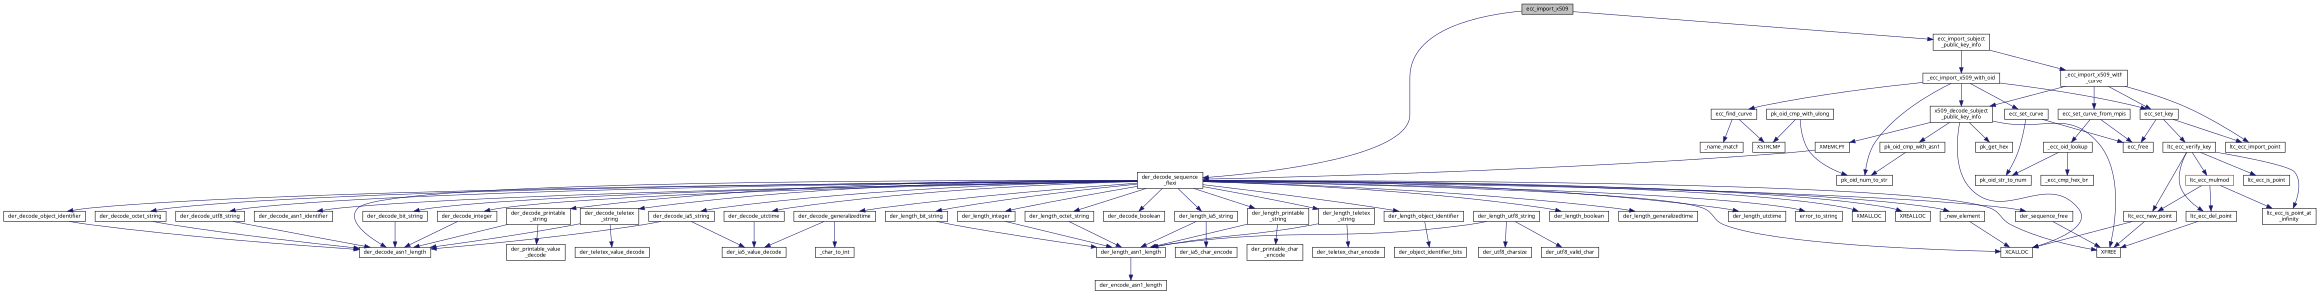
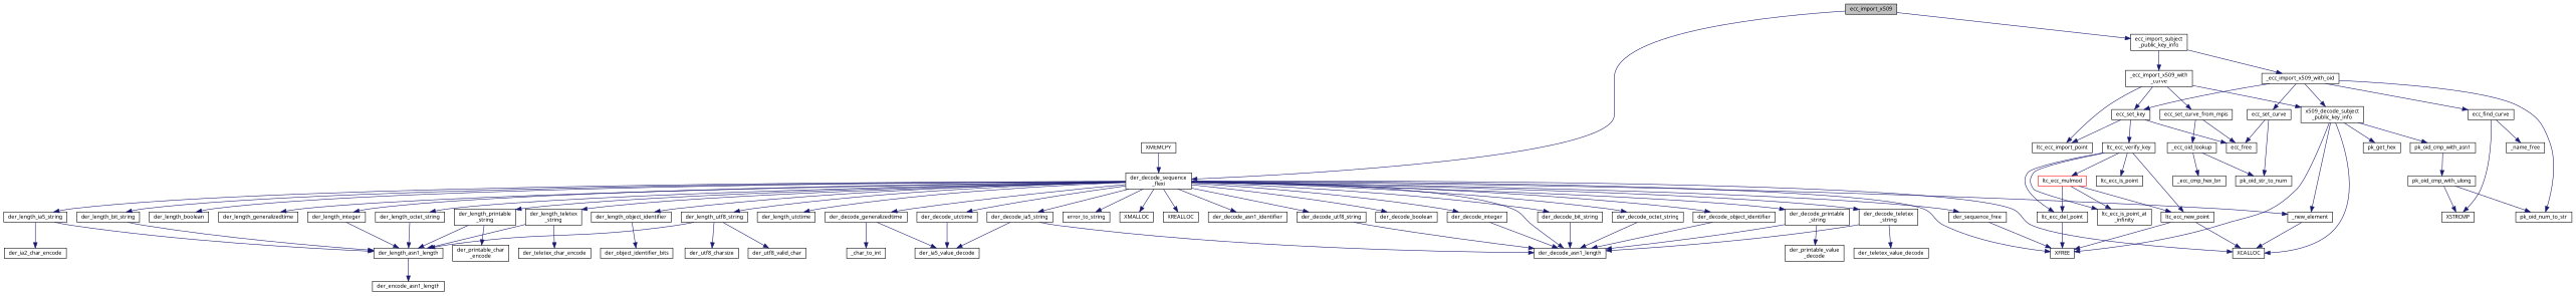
  digraph {
    fontname="Noto Sans"
    rankdir=TB
    node [color=black fillcolor=white fontname="Noto Sans" fontsize=10 shape=record style=filled]
    edge [color=midnightblue fontname="Noto Sans" fontsize=10 labelfontname=Helvetica labelfontsize=10 style=solid]
    n1 [fillcolor=grey75 fontcolor=black height=0.2 label=ecc_import_x509 width=0.4]
    n2 [height=0.2 label="der_decode_sequence\l_flexi" width=0.4]
    n3 [height=0.2 label="ecc_import_subject\l_public_key_info" width=0.4]
    n4 [height=0.2 label=_new_element width=0.4]
    n5 [height=0.2 label=XCALLOC width=0.4]
    n6 [height=0.2 label=der_decode_asn1_identifier width=0.4]
    n7 [height=0.2 label=der_decode_asn1_length width=0.4]
    n8 [height=0.2 label=der_decode_bit_string width=0.4]
    n9 [height=0.2 label=der_decode_boolean width=0.4]
    n10 [height=0.2 label=der_decode_generalizedtime width=0.4]
    n11 [height=0.2 label=der_decode_ia5_string width=0.4]
    n12 [height=0.2 label=der_decode_integer width=0.4]
    n13 [height=0.2 label=der_decode_object_identifier width=0.4]
    n14 [height=0.2 label=der_decode_octet_string width=0.4]
    n15 [height=0.2 label="der_decode_printable\l_string" width=0.4]
    n16 [height=0.2 label="der_decode_teletex\l_string" width=0.4]
    n17 [height=0.2 label=der_decode_utctime width=0.4]
    n18 [height=0.2 label=der_decode_utf8_string width=0.4]
    n19 [height=0.2 label=der_length_bit_string width=0.4]
    n20 [height=0.2 label=der_length_boolean width=0.4]
    n21 [height=0.2 label=der_length_generalizedtime width=0.4]
    n22 [height=0.2 label=der_length_ia5_string width=0.4]
    n23 [height=0.2 label=der_length_integer width=0.4]
    n24 [height=0.2 label=der_length_object_identifier width=0.4]
    n25 [height=0.2 label=der_length_octet_string width=0.4]
    n26 [height=0.2 label="der_length_printable\l_string" width=0.4]
    n27 [height=0.2 label="der_length_teletex\l_string" width=0.4]
    n28 [height=0.2 label=der_length_utctime width=0.4]
    n29 [height=0.2 label=der_length_utf8_string width=0.4]
    n30 [height=0.2 label=der_sequence_free width=0.4]
    n31 [height=0.2 label=XFREE width=0.4]
    n32 [height=0.2 label=error_to_string width=0.4]
    n33 [height=0.2 label=XMALLOC width=0.4]
    n34 [height=0.2 label=XREALLOC width=0.4]
    n35 [height=0.2 label="_ecc_import_x509_with\l_curve" width=0.4]
    n36 [height=0.2 label=_ecc_import_x509_with_oid width=0.4]
    n37 [height=0.2 label=_char_to_int width=0.4]
    n38 [height=0.2 label=der_ia5_value_decode width=0.4]
    n39 [height=0.2 label="der_printable_value\l_decode" width=0.4]
    n40 [height=0.2 label=der_teletex_value_decode width=0.4]
    n41 [height=0.2 label=der_length_asn1_length width=0.4]
-   n42 [height=0.2 label=der_ia5_char_encode width=0.4]
+   n42 [height=0.2 label=der_ia2_char_encode width=0.4]
    n43 [height=0.2 label=der_object_identifier_bits width=0.4]
    n44 [height=0.2 label="der_printable_char\l_encode" width=0.4]
    n45 [height=0.2 label=der_teletex_char_encode width=0.4]
    n46 [height=0.2 label=der_utf8_charsize width=0.4]
    n47 [height=0.2 label=der_utf8_valid_char width=0.4]
    n48 [height=0.2 label=XMEMCPY width=0.4]
    n49 [height=0.2 label=der_encode_asn1_length width=0.4]
    n50 [height=0.2 label=ecc_set_curve_from_mpis width=0.4]
    n51 [height=0.2 label=ecc_set_key width=0.4]
    n52 [height=0.2 label=ltc_ecc_import_point width=0.4]
    n53 [height=0.2 label="x509_decode_subject\l_public_key_info" width=0.4]
    n54 [height=0.2 label=pk_oid_num_to_str width=0.4]
    n55 [height=0.2 label=ecc_find_curve width=0.4]
    n56 [height=0.2 label=ecc_set_curve width=0.4]
    n57 [height=0.2 label=_ecc_oid_lookup width=0.4]
    n58 [height=0.2 label=ecc_free width=0.4]
    n59 [height=0.2 label=ltc_ecc_verify_key width=0.4]
    n60 [height=0.2 label=pk_get_hex width=0.4]
    n61 [height=0.2 label=pk_oid_cmp_with_asn1 width=0.4]
    n62 [height=0.2 label=_ecc_cmp_hex_bn width=0.4]
    n63 [height=0.2 label=pk_oid_str_to_num width=0.4]
    n64 [height=0.2 label=ltc_ecc_del_point width=0.4]
    n65 [height=0.2 label=ltc_ecc_is_point width=0.4]
    n66 [height=0.2 label="ltc_ecc_is_point_at\l_infinity" width=0.4]
    n67 [color=red height=0.2 label=ltc_ecc_mulmod width=0.4]
    n68 [height=0.2 label=ltc_ecc_new_point width=0.4]
    n69 [height=0.2 label=pk_oid_cmp_with_ulong width=0.4]
    n70 [height=0.2 label=XSTRCMP width=0.4]
-   n71 [height=0.2 label=_name_match width=0.4]
+   n71 [height=0.2 label=_name_free width=0.4]
    n1 -> n2
    n1 -> n3
    n2 -> n4
    n2 -> n5
    n2 -> n6
    n2 -> n7
    n2 -> n8
    n2 -> n9
    n2 -> n10
    n2 -> n11
    n2 -> n12
    n2 -> n13
    n2 -> n14
    n2 -> n15
    n2 -> n16
    n2 -> n17
    n2 -> n18
    n2 -> n19
    n2 -> n20
    n2 -> n21
    n2 -> n22
    n2 -> n23
    n2 -> n24
    n2 -> n25
    n2 -> n26
    n2 -> n27
    n2 -> n28
+   n2 -> n29
    n2 -> n30
    n2 -> n31
    n2 -> n32
    n2 -> n33
    n2 -> n34
    n3 -> n35
    n3 -> n36
    n4 -> n5
    n8 -> n7
    n10 -> n37
    n10 -> n38
    n11 -> n7
    n11 -> n38
    n12 -> n7
    n13 -> n7
    n14 -> n7
    n15 -> n7
    n15 -> n39
    n16 -> n7
    n16 -> n40
    n17 -> n38
    n18 -> n7
    n19 -> n41
    n22 -> n41
    n22 -> n42
    n23 -> n41
    n24 -> n43
    n25 -> n41
    n26 -> n41
    n26 -> n44
    n27 -> n41
    n27 -> n45
    n29 -> n41
    n29 -> n46
    n29 -> n47
    n30 -> n31
    n35 -> n50
    n35 -> n51
    n35 -> n52
    n35 -> n53
    n36 -> n51
    n36 -> n53
    n36 -> n54
    n36 -> n55
    n36 -> n56
    n41 -> n49
    n48 -> n2
    n50 -> n57
    n50 -> n58
    n51 -> n52
    n51 -> n58
    n51 -> n59
    n53 -> n5
    n53 -> n31
-   n53 -> n48
+   n53 -> n4
    n53 -> n60
    n53 -> n61
    n55 -> n70
    n55 -> n71
    n56 -> n58
    n56 -> n63
    n57 -> n62
    n57 -> n63
    n59 -> n64
    n59 -> n65
    n59 -> n66
    n59 -> n67
    n59 -> n68
-   n61 -> n54
+   n61 -> n69
    n64 -> n31
    n67 -> n64
    n67 -> n66
    n67 -> n68
    n68 -> n5
    n68 -> n31
    n69 -> n54
    n69 -> n70
  }
